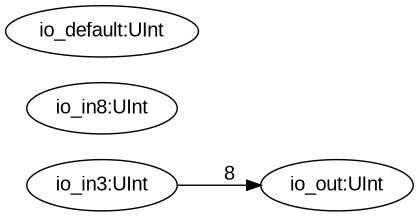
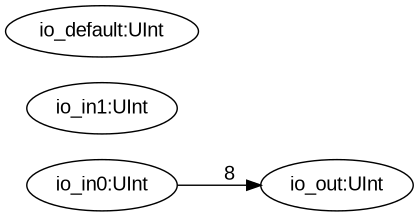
  digraph {
    rankdir=LR
    fontname="Liberation Sans"
    node [fontname="Liberation Sans"]
    n1 [label="io_out:UInt"]
-   n2 [label="io_in3:UInt"]
-   n3 [label="io_in8:UInt"]
+   n2 [label="io_in0:UInt"]
+   n3 [label="io_in1:UInt"]
    n4 [label="io_default:UInt"]
    n2 -> n1 [label=8 fontname="Liberation Sans"]
  }
